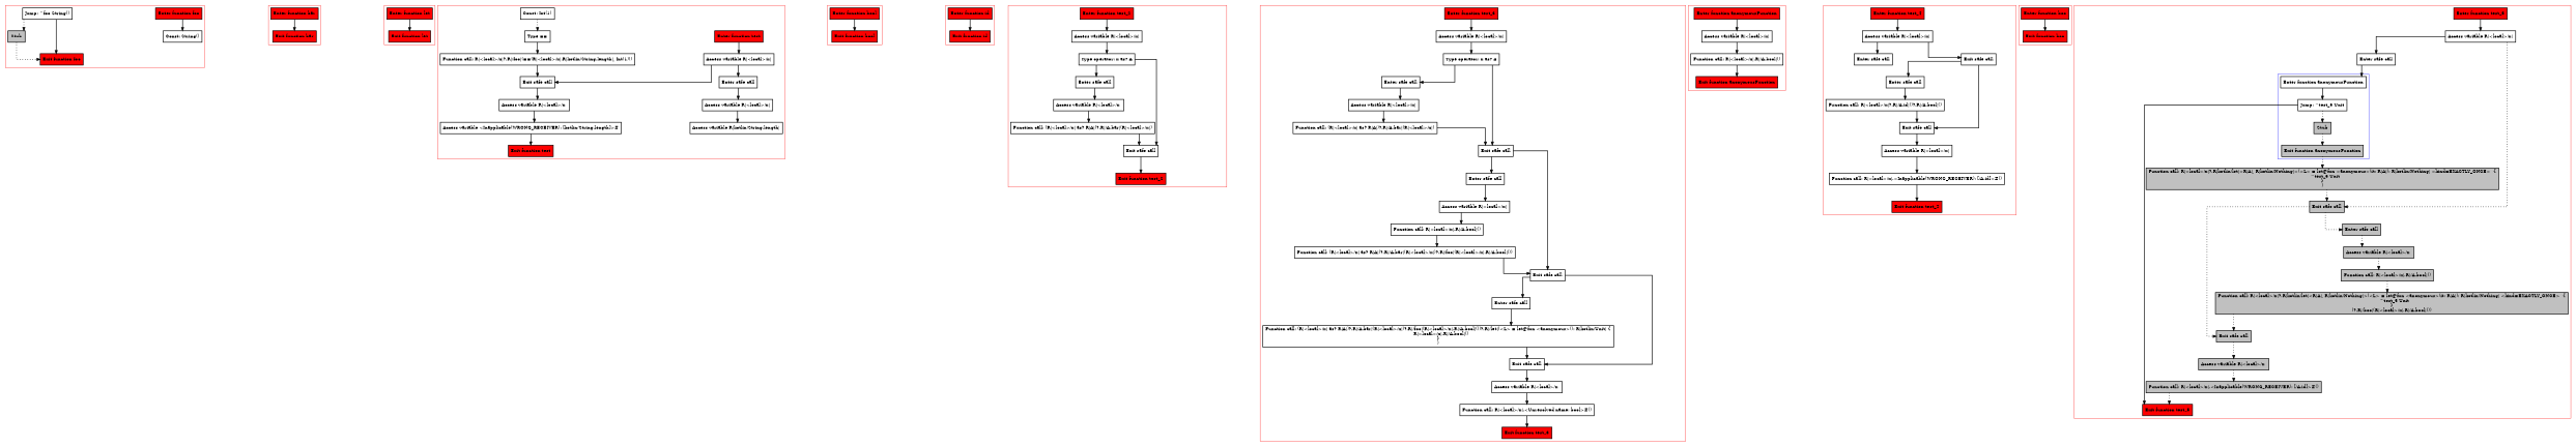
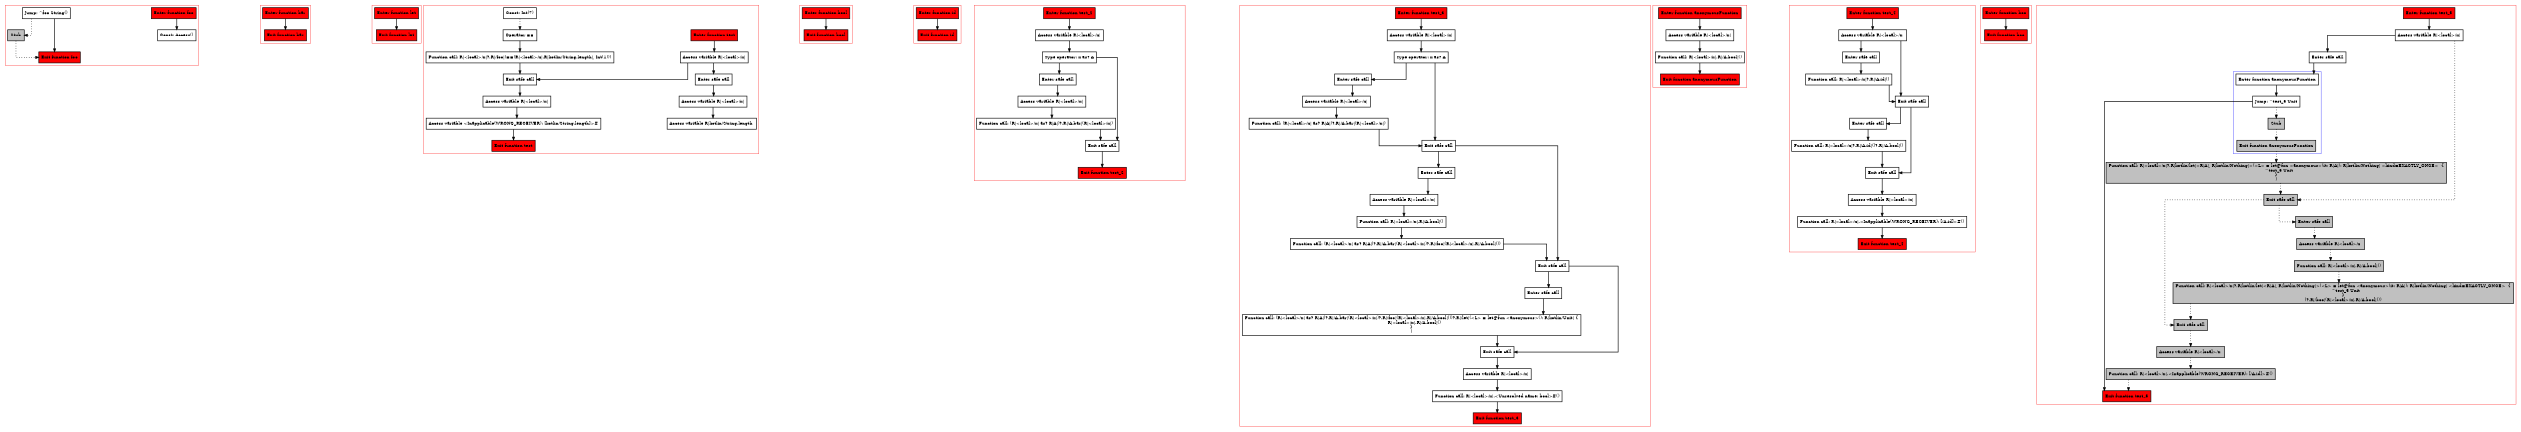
  digraph {
    nodesep=3
    splines=ortho
    node [penwidth=2 shape=box]
    edge [penwidth=2]
    n1 [fillcolor=red label="Enter function foo" style=filled]
-   n2 [label="Const: String()"]
+   n2 [label="Const: Access()"]
    n3 [label="Jump: ^foo String()"]
    n4 [fillcolor=gray label=Stub style=filled]
    n5 [fillcolor=red label="Exit function foo" style=filled]
    n6 [fillcolor=red label="Enter function bar" style=filled]
    n7 [fillcolor=red label="Exit function bar" style=filled]
    n8 [fillcolor=red label="Enter function let" style=filled]
    n9 [fillcolor=red label="Exit function let" style=filled]
    n10 [fillcolor=red label="Enter function test" style=filled]
    n11 [label="Access variable R|<local>/x|"]
    n12 [label="Enter safe call"]
    n13 [label="Access variable R|<local>/x|"]
    n14 [label="Access variable R|kotlin/String.length|"]
-   n15 [label="Const: Int(1)"]
-   n16 [label="Type =="]
+   n15 [label="Const: Int(7)"]
+   n16 [label="Operator =="]
    n17 [label="Function call: R|<local>/x|?.R|/foo|(==(R|<local>/x|.R|kotlin/String.length|, Int(1)))"]
    n18 [label="Exit safe call"]
    n19 [label="Access variable R|<local>/x|"]
    n20 [label="Access variable <Inapplicable(WRONG_RECEIVER): [kotlin/String.length]>#"]
    n21 [fillcolor=red label="Exit function test" style=filled]
    n22 [fillcolor=red label="Enter function bool" style=filled]
    n23 [fillcolor=red label="Exit function bool" style=filled]
    n24 [fillcolor=red label="Enter function id" style=filled]
    n25 [fillcolor=red label="Exit function id" style=filled]
    n26 [fillcolor=red label="Enter function test_2" style=filled]
    n27 [label="Access variable R|<local>/x|"]
    n28 [label="Type operator: x as? A"]
    n29 [label="Enter safe call"]
    n30 [label="Access variable R|<local>/x|"]
    n31 [label="Function call: (R|<local>/x| as? R|A|)?.R|/A.bar|(R|<local>/x|)"]
    n32 [label="Exit safe call"]
    n33 [fillcolor=red label="Exit function test_2" style=filled]
    n34 [fillcolor=red label="Enter function test_3" style=filled]
    n35 [label="Access variable R|<local>/x|"]
    n36 [label="Type operator: x as? A"]
    n37 [label="Enter safe call"]
    n38 [label="Access variable R|<local>/x|"]
    n39 [label="Function call: (R|<local>/x| as? R|A|)?.R|/A.bar|(R|<local>/x|)"]
    n40 [label="Exit safe call"]
    n41 [label="Enter safe call"]
    n42 [label="Access variable R|<local>/x|"]
    n43 [label="Function call: R|<local>/x|.R|/A.bool|()"]
    n44 [label="Function call: (R|<local>/x| as? R|A|)?.R|/A.bar|(R|<local>/x|)?.R|/foo|(R|<local>/x|.R|/A.bool|())"]
    n45 [label="Exit safe call"]
    n46 [label="Enter safe call"]
    n47 [label="Function call: (R|<local>/x| as? R|A|)?.R|/A.bar|(R|<local>/x|)?.R|/foo|(R|<local>/x|.R|/A.bool|())?.R|/let|(<L> = let@fun <anonymous>(): R|kotlin/Unit| {\n    R|<local>/x|.R|/A.bool|()\n}\n)"]
    n48 [label="Exit safe call"]
    n49 [label="Access variable R|<local>/x|"]
    n50 [label="Function call: R|<local>/x|.<Unresolved name: bool>#()"]
    n51 [fillcolor=red label="Exit function test_3" style=filled]
    n52 [fillcolor=red label="Enter function anonymousFunction" style=filled]
    n53 [label="Access variable R|<local>/x|"]
    n54 [label="Function call: R|<local>/x|.R|/A.bool|()"]
    n55 [fillcolor=red label="Exit function anonymousFunction" style=filled]
    n56 [fillcolor=red label="Enter function test_4" style=filled]
    n57 [label="Access variable R|<local>/x|"]
    n58 [label="Enter safe call"]
+   n59 [label="Function call: R|<local>/x|?.R|/A.id|()"]
    n60 [label="Exit safe call"]
    n61 [label="Enter safe call"]
    n62 [label="Function call: R|<local>/x|?.R|/A.id|()?.R|/A.bool|()"]
    n63 [label="Exit safe call"]
    n64 [label="Access variable R|<local>/x|"]
    n65 [label="Function call: R|<local>/x|.<Inapplicable(WRONG_RECEIVER): [/A.id]>#()"]
    n66 [fillcolor=red label="Exit function test_4" style=filled]
    n67 [fillcolor=red label="Enter function boo" style=filled]
    n68 [fillcolor=red label="Exit function boo" style=filled]
    n69 [label="Enter function anonymousFunction"]
    n70 [label="Jump: ^test_5 Unit"]
    n71 [fillcolor=gray label=Stub style=filled]
    n72 [fillcolor=gray label="Exit function anonymousFunction" style=filled]
    n73 [fillcolor=red label="Enter function test_5" style=filled]
    n74 [label="Access variable R|<local>/x|"]
    n75 [label="Enter safe call"]
    n76 [fillcolor=gray label="Function call: R|<local>/x|?.R|kotlin/let|<R|A|, R|kotlin/Nothing|>(<L> = let@fun <anonymous>(it: R|A|): R|kotlin/Nothing| <kind=EXACTLY_ONCE>  {\n    ^test_5 Unit\n}\n)" style=filled]
    n77 [fillcolor=gray label="Exit safe call" style=filled]
    n78 [fillcolor=gray label="Enter safe call" style=filled]
    n79 [fillcolor=gray label="Access variable R|<local>/x|" style=filled]
    n80 [fillcolor=gray label="Function call: R|<local>/x|.R|/A.bool|()" style=filled]
    n81 [fillcolor=gray label="Function call: R|<local>/x|?.R|kotlin/let|<R|A|, R|kotlin/Nothing|>(<L> = let@fun <anonymous>(it: R|A|): R|kotlin/Nothing| <kind=EXACTLY_ONCE>  {\n    ^test_5 Unit\n}\n)?.R|/boo|(R|<local>/x|.R|/A.bool|())" style=filled]
    n82 [fillcolor=gray label="Exit safe call" style=filled]
    n83 [fillcolor=gray label="Access variable R|<local>/x|" style=filled]
    n84 [fillcolor=gray label="Function call: R|<local>/x|.<Inapplicable(WRONG_RECEIVER): [/A.id]>#()" style=filled]
    n85 [fillcolor=red label="Exit function test_5" style=filled]
    subgraph cluster_1 {
      color=red
      n1
      n2
      n3
      n4
      n5
    }
    subgraph cluster_2 {
      color=red
      n6
      n7
    }
    subgraph cluster_3 {
      color=red
      n8
      n9
    }
    subgraph cluster_4 {
      color=red
      n10
      n11
      n12
      n13
      n14
      n15
      n16
      n17
      n18
      n19
      n20
      n21
    }
    subgraph cluster_5 {
      color=red
      n22
      n23
    }
    subgraph cluster_6 {
      color=red
      n24
      n25
    }
    subgraph cluster_7 {
      color=red
      n26
      n27
      n28
      n29
      n30
      n31
      n32
      n33
    }
    subgraph cluster_8 {
      color=red
      n34
      n35
      n36
      n37
      n38
      n39
      n40
      n41
      n42
      n43
      n44
      n45
      n46
      n47
      n48
      n49
      n50
      n51
    }
    subgraph cluster_9 {
      color=red
      n52
      n53
      n54
      n55
    }
    subgraph cluster_10 {
      color=red
      n56
      n57
      n58
+     n59
      n60
      n61
      n62
      n63
      n64
      n65
      n66
    }
    subgraph cluster_11 {
      color=red
      n67
      n68
    }
    subgraph cluster_12 {
      color=red
      n73
      n74
      n75
      n76
      n77
      n78
      n79
      n80
      n81
      n82
      n83
      n84
      n85
      subgraph cluster_13 {
        color=blue
        n69
        n70
        n71
        n72
      }
    }
    n1 -> n2
    n3 -> n4 [style=dotted]
    n3 -> n5
    n4 -> n5 [style=dotted]
    n6 -> n7
    n8 -> n9
    n10 -> n11
    n11 -> n12
    n11 -> n18
    n12 -> n13
    n13 -> n14
    n15 -> n16 [style=dotted]
    n16 -> n17
    n17 -> n18
    n18 -> n19
    n19 -> n20
    n20 -> n21
    n22 -> n23
    n24 -> n25
    n26 -> n27
    n27 -> n28
    n28 -> n29
    n28 -> n32
    n29 -> n30
    n30 -> n31
    n31 -> n32
    n32 -> n33
    n34 -> n35
    n35 -> n36
    n36 -> n37
    n36 -> n40
    n37 -> n38
    n38 -> n39
    n39 -> n40
    n40 -> n41
    n40 -> n45
    n41 -> n42
    n42 -> n43
    n43 -> n44
    n44 -> n45
    n45 -> n46
    n45 -> n48
    n46 -> n47
    n47 -> n48
    n48 -> n49
    n49 -> n50
    n50 -> n51
    n52 -> n53
    n53 -> n54
    n54 -> n55
    n56 -> n57
    n57 -> n58
    n57 -> n60
+   n58 -> n59
+   n59 -> n60
    n60 -> n61
    n60 -> n63
    n61 -> n62
    n62 -> n63
    n63 -> n64
    n64 -> n65
    n65 -> n66
    n67 -> n68
    n69 -> n70
    n70 -> n71 [style=dotted]
    n70 -> n85
    n71 -> n72 [style=dotted]
    n72 -> n76 [style=dotted]
    n73 -> n74
    n74 -> n75
    n74 -> n77 [style=dotted]
    n75 -> n69
    n76 -> n77 [style=dotted]
    n77 -> n78 [style=dotted]
    n77 -> n82 [style=dotted]
    n78 -> n79 [style=dotted]
    n79 -> n80 [style=dotted]
    n80 -> n81 [style=dotted]
    n81 -> n82 [style=dotted]
    n82 -> n83 [style=dotted]
    n83 -> n84 [style=dotted]
    n84 -> n85 [style=dotted]
  }
